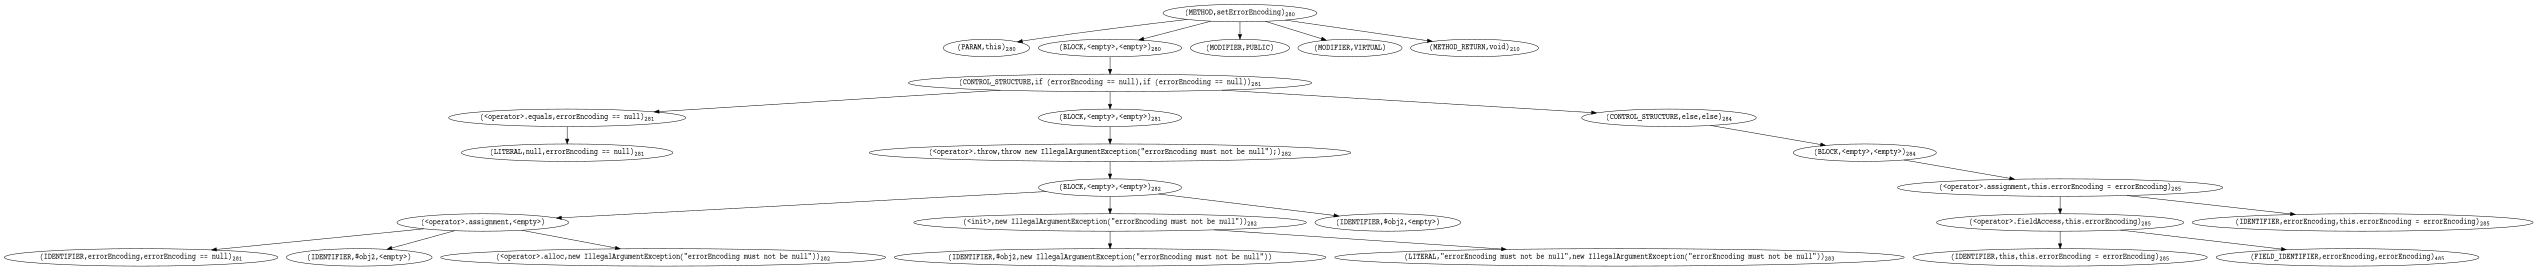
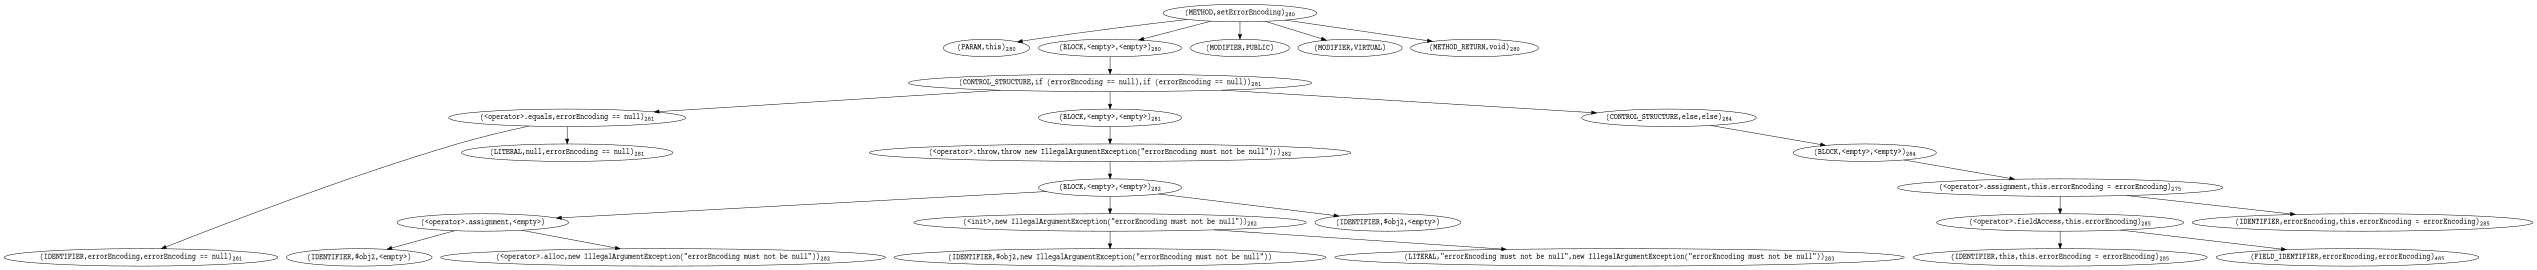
  digraph {
    fontname="Courier Prime"
    node [fontname="Courier Prime"]
    edge [fontname="Courier Prime"]
    n1 [label=<(METHOD,setErrorEncoding)<SUB>280</SUB>>]
    n2 [label=<(PARAM,this)<SUB>280</SUB>>]
    n3 [label=<(BLOCK,&lt;empty&gt;,&lt;empty&gt;)<SUB>280</SUB>>]
    n4 [label=<(MODIFIER,PUBLIC)>]
    n5 [label=<(MODIFIER,VIRTUAL)>]
-   n6 [label=<(METHOD_RETURN,void)<SUB>210</SUB>>]
+   n6 [label=<(METHOD_RETURN,void)<SUB>280</SUB>>]
    n7 [label=<(CONTROL_STRUCTURE,if (errorEncoding == null),if (errorEncoding == null))<SUB>281</SUB>>]
    n8 [label=<(&lt;operator&gt;.equals,errorEncoding == null)<SUB>281</SUB>>]
    n9 [label=<(BLOCK,&lt;empty&gt;,&lt;empty&gt;)<SUB>281</SUB>>]
    n10 [label=<(CONTROL_STRUCTURE,else,else)<SUB>284</SUB>>]
    n11 [label=<(IDENTIFIER,errorEncoding,errorEncoding == null)<SUB>281</SUB>>]
    n12 [label=<(LITERAL,null,errorEncoding == null)<SUB>281</SUB>>]
    n13 [label=<(&lt;operator&gt;.throw,throw new IllegalArgumentException(&quot;errorEncoding must not be null&quot;);)<SUB>282</SUB>>]
    n14 [label=<(BLOCK,&lt;empty&gt;,&lt;empty&gt;)<SUB>284</SUB>>]
    n15 [label=<(BLOCK,&lt;empty&gt;,&lt;empty&gt;)<SUB>282</SUB>>]
    n16 [label=<(&lt;operator&gt;.assignment,&lt;empty&gt;)>]
    n17 [label=<(&lt;init&gt;,new IllegalArgumentException(&quot;errorEncoding must not be null&quot;))<SUB>282</SUB>>]
    n18 [label=<(IDENTIFIER,$obj2,&lt;empty&gt;)>]
    n19 [label=<(IDENTIFIER,$obj2,&lt;empty&gt;)>]
    n20 [label=<(&lt;operator&gt;.alloc,new IllegalArgumentException(&quot;errorEncoding must not be null&quot;))<SUB>282</SUB>>]
    n21 [label=<(IDENTIFIER,$obj2,new IllegalArgumentException(&quot;errorEncoding must not be null&quot;))>]
    n22 [label=<(LITERAL,&quot;errorEncoding must not be null&quot;,new IllegalArgumentException(&quot;errorEncoding must not be null&quot;))<SUB>283</SUB>>]
-   n23 [label=<(&lt;operator&gt;.assignment,this.errorEncoding = errorEncoding)<SUB>285</SUB>>]
+   n23 [label=<(&lt;operator&gt;.assignment,this.errorEncoding = errorEncoding)<SUB>275</SUB>>]
    n24 [label=<(&lt;operator&gt;.fieldAccess,this.errorEncoding)<SUB>285</SUB>>]
    n25 [label=<(IDENTIFIER,errorEncoding,this.errorEncoding = errorEncoding)<SUB>285</SUB>>]
    n26 [label=<(IDENTIFIER,this,this.errorEncoding = errorEncoding)<SUB>285</SUB>>]
    n27 [label=<(FIELD_IDENTIFIER,errorEncoding,errorEncoding)<SUB>485</SUB>>]
    n1 -> n2
    n1 -> n3
    n1 -> n4
    n1 -> n5
    n1 -> n6
    n3 -> n7
    n7 -> n8
    n7 -> n9
    n7 -> n10
-   n16 -> n11
+   n8 -> n11
    n8 -> n12
    n9 -> n13
    n10 -> n14
    n13 -> n15
    n14 -> n23
    n15 -> n16
    n15 -> n17
    n15 -> n18
    n16 -> n19
    n16 -> n20
    n17 -> n21
    n17 -> n22
    n23 -> n24
    n23 -> n25
    n24 -> n26
    n24 -> n27
  }
